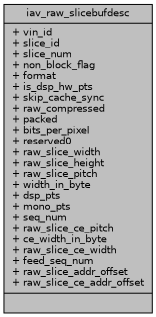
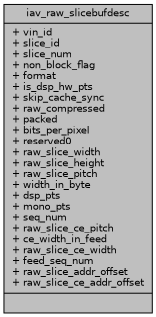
  digraph {
-   n1 [color=black fillcolor=grey75 fontcolor=black fontname=Helvetica fontsize=10 height=0.2 label="{iav_raw_slicebufdesc\n|+ vin_id\l+ slice_id\l+ slice_num\l+ non_block_flag\l+ format\l+ is_dsp_hw_pts\l+ skip_cache_sync\l+ raw_compressed\l+ packed\l+ bits_per_pixel\l+ reserved0\l+ raw_slice_width\l+ raw_slice_height\l+ raw_slice_pitch\l+ width_in_byte\l+ dsp_pts\l+ mono_pts\l+ seq_num\l+ raw_slice_ce_pitch\l+ ce_width_in_byte\l+ raw_slice_ce_width\l+ feed_seq_num\l+ raw_slice_addr_offset\l+ raw_slice_ce_addr_offset\l|}" shape=record style=filled width=0.4]
+   n1 [color=black fillcolor=grey75 fontcolor=black fontname=Helvetica fontsize=10 height=0.2 label="{iav_raw_slicebufdesc\n|+ vin_id\l+ slice_id\l+ slice_num\l+ non_block_flag\l+ format\l+ is_dsp_hw_pts\l+ skip_cache_sync\l+ raw_compressed\l+ packed\l+ bits_per_pixel\l+ reserved0\l+ raw_slice_width\l+ raw_slice_height\l+ raw_slice_pitch\l+ width_in_byte\l+ dsp_pts\l+ mono_pts\l+ seq_num\l+ raw_slice_ce_pitch\l+ ce_width_in_feed\l+ raw_slice_ce_width\l+ feed_seq_num\l+ raw_slice_addr_offset\l+ raw_slice_ce_addr_offset\l|}" shape=record style=filled width=0.4]
  }
